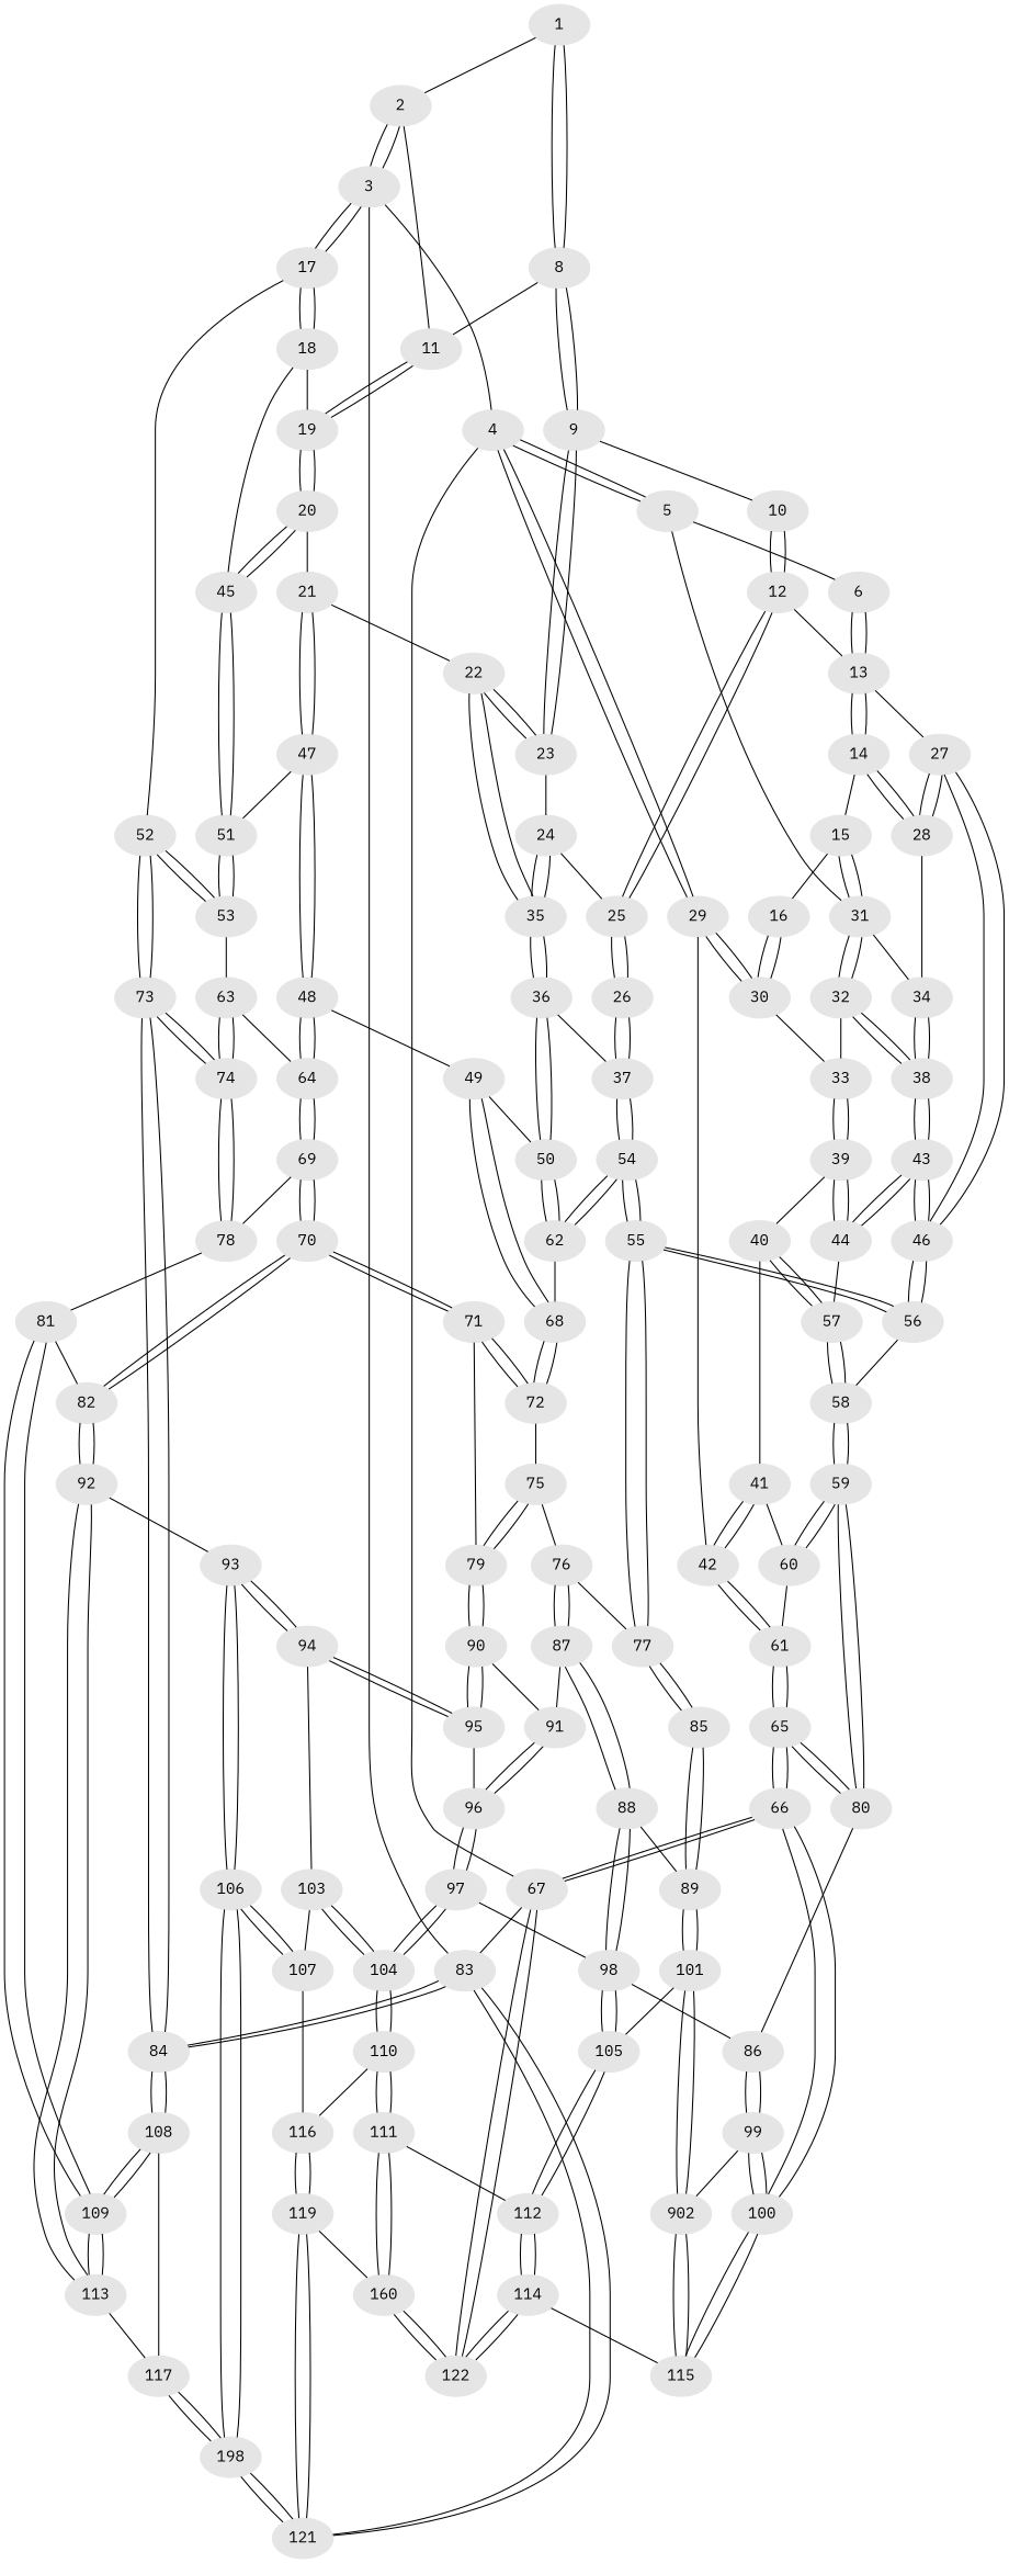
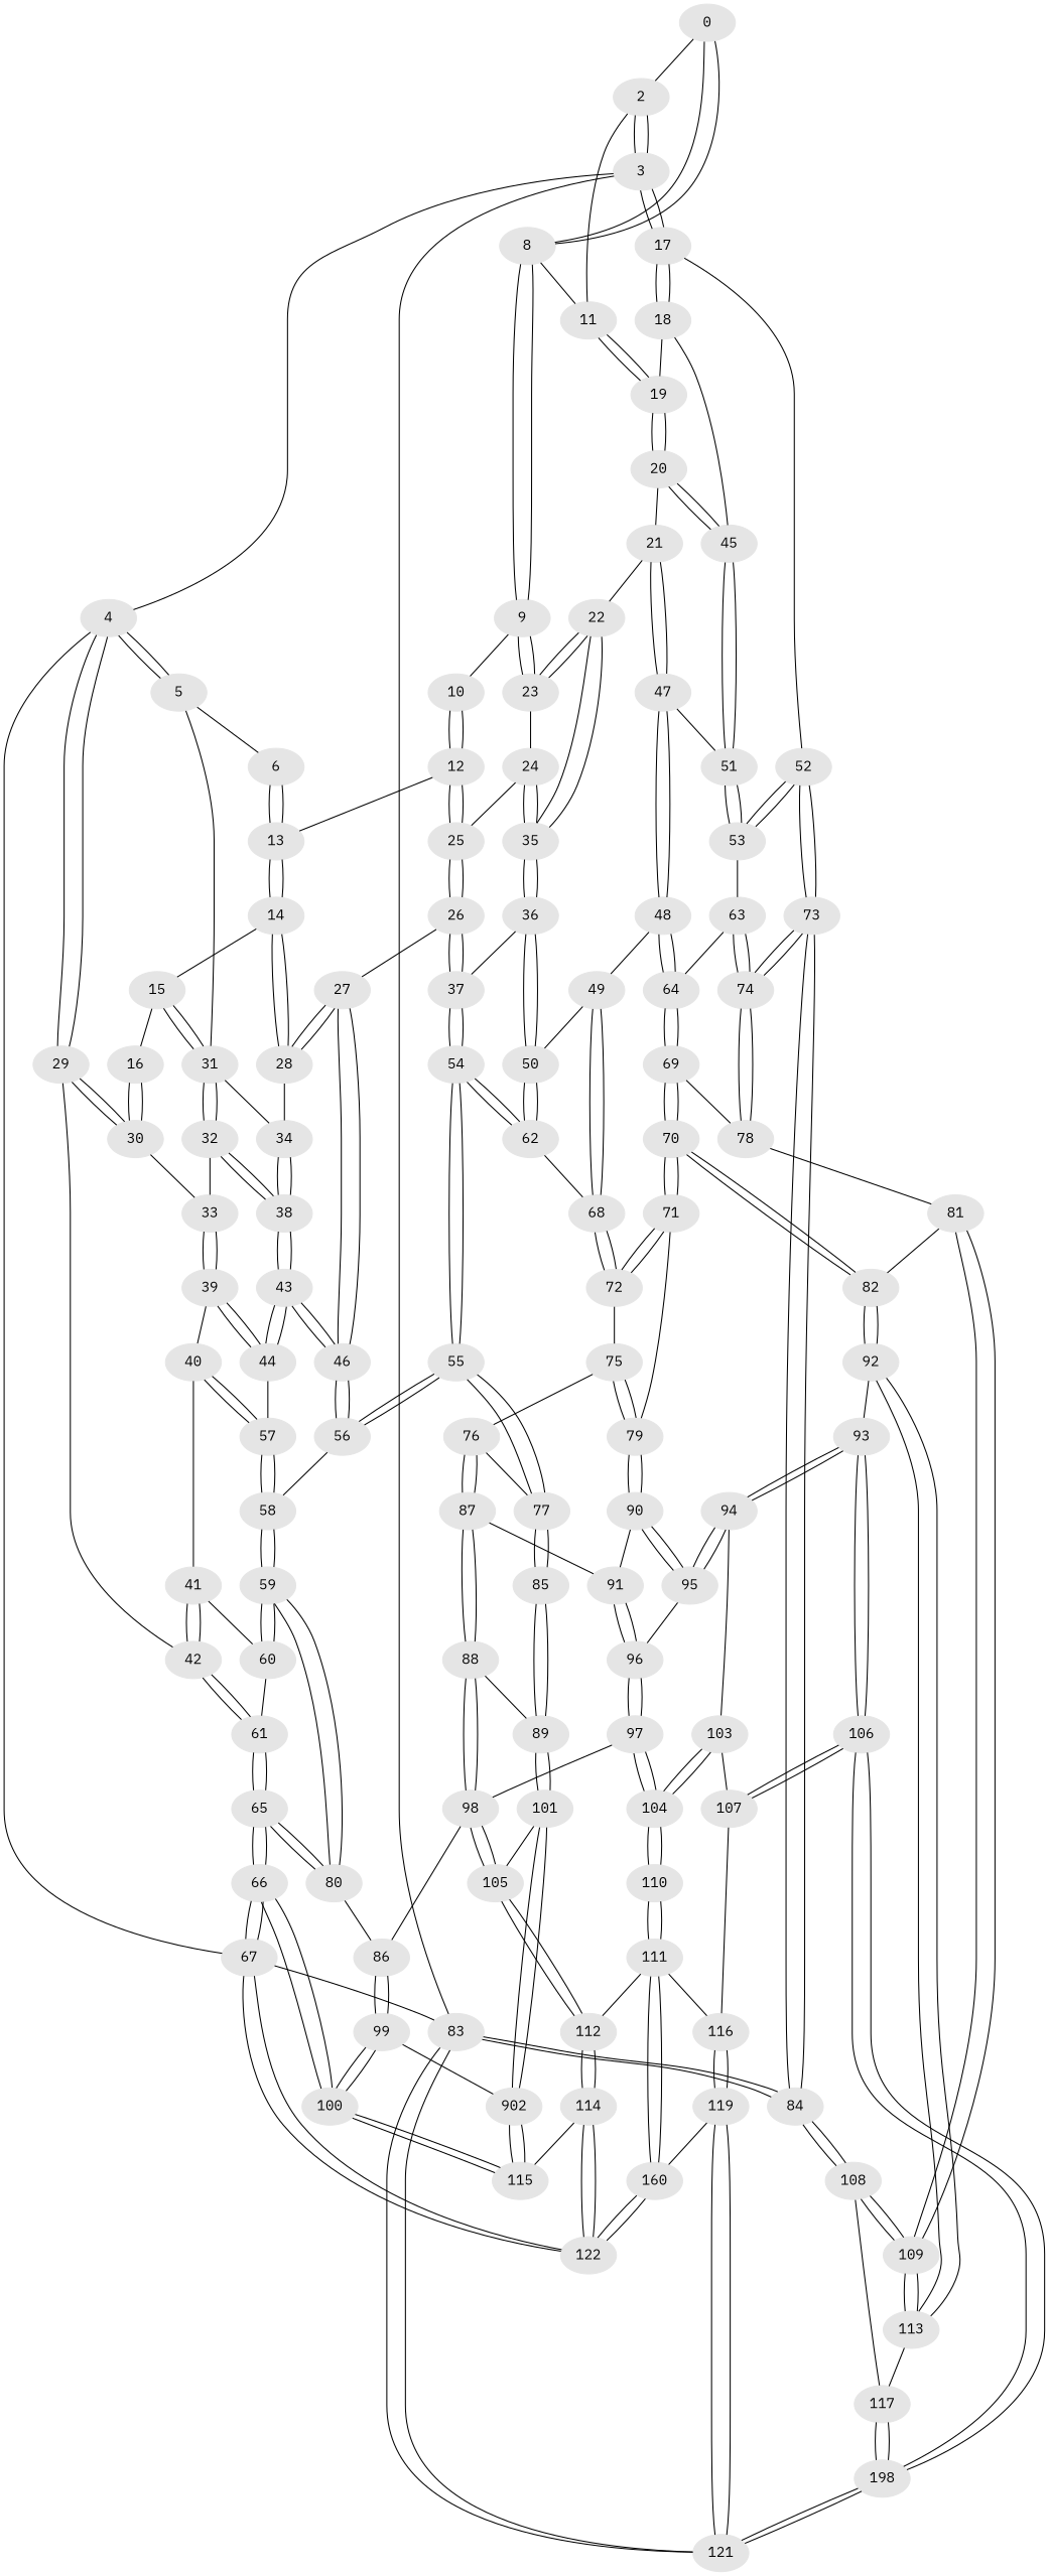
  graph {
    fontname="IBM Plex Mono"
    node [color=gray90 fontname="IBM Plex Mono" style=filled]
    edge [fontname="IBM Plex Mono"]
-   1
+   1 [label=0]
    2
    8
    3
    11
    9
    4
    17
    83
    19
    5
    29
    67
    18
    52
    84
    121
    6
    31
    30
    42
    122
    13
    16
    14
    10
    12
    23
    24
    25
    20
    26
    15
    28
    34
    32
    33
    45
    53
    73
    51
    21
    22
    47
    35
    48
    36
    27
    37
    46
    54
    56
    38
    61
    39
    43
    40
    44
    50
    62
    55
    41
    57
    60
    58
    65
    49
    64
    68
    69
    72
    63
    74
    77
    85
    59
    80
    86
    66
    78
    70
    100
    115
    75
    71
    82
    81
    79
    92
    90
    76
    108
    87
    88
    91
    89
    109
    95
    99
    113
    93
    117
    101
    n104 [label=902]
    98
    96
    105
    97
    94
    106
    103
    107
    n113 [label=198]
    104
    110
    112
    116
    111
    114
    119
    n121 [label=160]
    1 -- 2
    1 -- 8
    1 -- 8
    2 -- 3
    2 -- 3
    2 -- 11
    8 -- 11
    8 -- 9
    8 -- 9
    3 -- 4
    3 -- 17
    3 -- 17
    3 -- 83
    11 -- 19
    11 -- 19
    9 -- 10
    9 -- 23
    9 -- 23
    4 -- 5
    4 -- 5
    4 -- 29
    4 -- 29
    4 -- 67
    17 -- 18
    17 -- 18
    17 -- 52
    83 -- 84
    83 -- 84
    83 -- 121
    83 -- 121
    19 -- 20
    19 -- 20
    5 -- 6
    5 -- 31
    29 -- 30
    29 -- 30
    29 -- 42
    67 -- 83
    67 -- 122
    67 -- 122
    18 -- 19
    18 -- 45
    52 -- 53
    52 -- 53
    52 -- 73
    52 -- 73
    84 -- 108
    84 -- 108
    6 -- 13
    6 -- 13
    31 -- 34
    31 -- 32
    31 -- 32
    30 -- 33
    42 -- 61
    42 -- 61
    13 -- 14
    13 -- 14
    16 -- 30
    16 -- 30
    14 -- 15
    14 -- 28
    14 -- 28
    10 -- 12
    10 -- 12
    12 -- 13
    12 -- 25
    12 -- 25
    23 -- 24
    24 -- 25
    24 -- 35
    24 -- 35
    25 -- 26
    25 -- 26
    20 -- 45
    20 -- 45
    20 -- 21
-   13 -- 27
+   26 -- 27
    26 -- 37
    26 -- 37
    15 -- 31
    15 -- 31
    15 -- 16
    28 -- 34
    34 -- 38
    34 -- 38
    32 -- 33
    32 -- 38
    32 -- 38
    33 -- 39
    33 -- 39
    45 -- 51
    45 -- 51
    53 -- 63
    73 -- 84
    73 -- 84
    73 -- 74
    73 -- 74
    51 -- 53
    51 -- 53
    21 -- 22
    21 -- 47
    21 -- 47
    22 -- 23
    22 -- 23
    22 -- 35
    22 -- 35
    47 -- 51
    47 -- 48
    47 -- 48
    35 -- 36
    35 -- 36
    48 -- 49
    48 -- 64
    48 -- 64
    36 -- 37
    36 -- 50
    36 -- 50
    27 -- 28
    27 -- 28
    27 -- 46
    27 -- 46
    37 -- 54
    37 -- 54
    46 -- 56
    46 -- 56
    54 -- 62
    54 -- 62
    54 -- 55
    54 -- 55
    56 -- 58
    38 -- 43
    38 -- 43
    61 -- 65
    61 -- 65
    39 -- 40
    39 -- 44
    39 -- 44
    43 -- 46
    43 -- 46
    43 -- 44
    43 -- 44
    40 -- 41
    40 -- 57
    40 -- 57
    44 -- 57
    50 -- 62
    50 -- 62
    62 -- 68
    55 -- 56
    55 -- 56
    55 -- 77
    55 -- 77
    41 -- 42
    41 -- 42
    41 -- 60
    57 -- 58
    57 -- 58
    60 -- 61
    58 -- 59
    58 -- 59
    65 -- 80
    65 -- 80
    65 -- 66
    65 -- 66
    49 -- 50
    49 -- 68
    49 -- 68
    64 -- 69
    64 -- 69
    68 -- 72
    68 -- 72
    69 -- 78
    69 -- 70
    69 -- 70
    72 -- 75
    63 -- 64
    63 -- 74
    63 -- 74
    74 -- 78
    74 -- 78
    77 -- 85
    77 -- 85
    85 -- 89
    85 -- 89
    59 -- 60
    59 -- 60
    59 -- 80
    59 -- 80
    80 -- 86
    86 -- 99
    86 -- 99
    66 -- 67
    66 -- 67
    66 -- 100
    66 -- 100
    78 -- 81
    70 -- 71
    70 -- 71
    70 -- 82
    70 -- 82
    100 -- 115
    100 -- 115
    75 -- 79
    75 -- 79
    75 -- 76
    71 -- 72
    71 -- 72
    71 -- 79
    82 -- 92
    82 -- 92
    81 -- 82
    81 -- 109
    81 -- 109
    79 -- 90
    79 -- 90
    92 -- 113
    92 -- 113
    92 -- 93
    90 -- 91
    90 -- 95
    90 -- 95
    76 -- 77
    76 -- 87
    76 -- 87
    108 -- 109
    108 -- 109
    108 -- 117
    87 -- 88
    87 -- 88
    87 -- 91
    88 -- 89
    88 -- 98
    88 -- 98
    91 -- 96
    91 -- 96
    89 -- 101
    89 -- 101
    109 -- 113
    109 -- 113
    95 -- 96
    99 -- 100
    99 -- 100
    99 -- n104
    113 -- 117
    93 -- 94
    93 -- 94
    93 -- 106
    93 -- 106
    117 -- n113
    117 -- n113
    101 -- n104
    101 -- n104
    101 -- 105
    n104 -- 115
    n104 -- 115
    98 -- 86
    98 -- 105
    98 -- 105
    96 -- 97
    96 -- 97
    105 -- 112
    105 -- 112
    97 -- 98
    97 -- 104
    97 -- 104
    94 -- 95
    94 -- 95
    94 -- 103
    106 -- 107
    106 -- 107
    106 -- n113
    106 -- n113
    103 -- 107
    103 -- 104
    103 -- 104
    107 -- 116
    n113 -- 121
    n113 -- 121
    104 -- 110
    104 -- 110
-   110 -- 116
+   111 -- 116
    110 -- 111
    110 -- 111
    112 -- 114
    112 -- 114
    116 -- 119
    116 -- 119
    111 -- 112
    111 -- n121
    111 -- n121
    114 -- 122
    114 -- 122
    114 -- 115
    119 -- 121
    119 -- 121
    119 -- n121
    n121 -- 122
    n121 -- 122
  }
